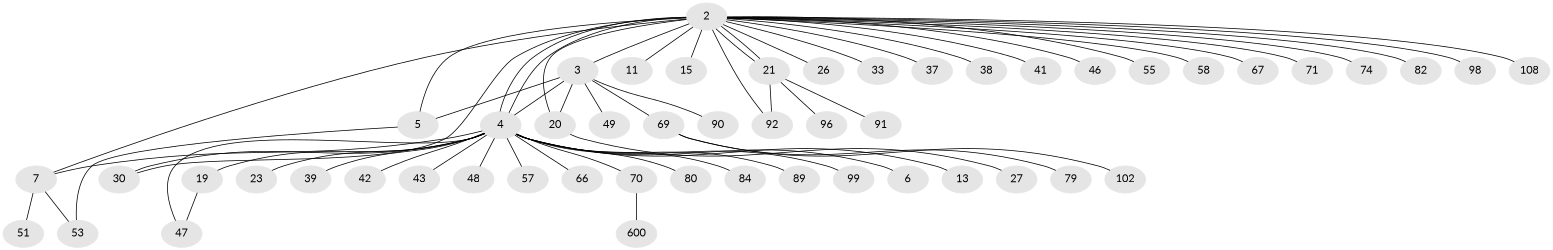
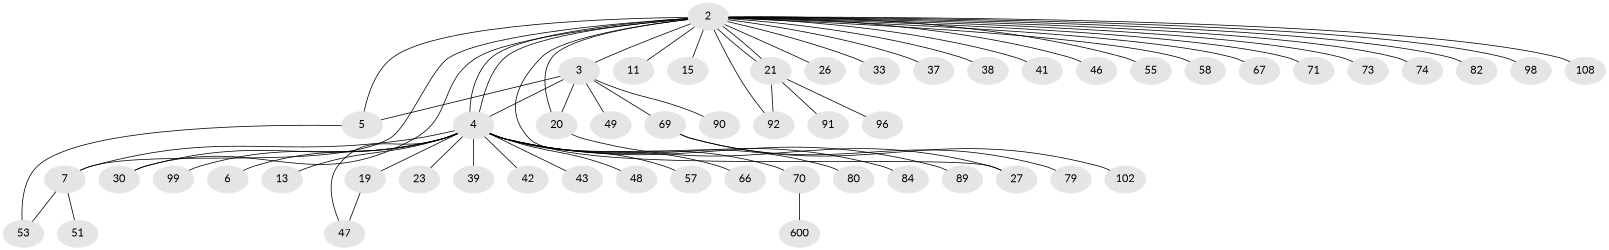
  graph {
    fontname=Lato
    node [color=gray90 fontname=Lato style=filled]
    edge [fontname=Lato]
    2 [super="+9+83+10+44+56"]
    3 [super="+32"]
    4 [super="+36+16+14+29+8+17"]
    5 [super="+104+18"]
    7 [super="+40+25"]
    11
    15 [super="+77"]
    20 [super="+68+95+86"]
    21 [super="+31"]
    26 [super="+28"]
    27
    30 [super="+106"]
    33
    37 [super="+94"]
    38
    41 [super="+65"]
    46
    55 [super="+72"]
    58
    67
    71
+   73
    74 [super="+97"]
    82
    92
    98
    108
    49
    69
    90
    6
    13 [super="+22"]
    19 [super="+78"]
    23
    39
    42
    43
    47
    48
    57
    66
    70
    80
    84
    89
    99
    53 [super="+75"]
    51
    91
    96
    79
    102
    n53 [label=600]
    2 -- 3 [weight=3]
    2 -- 4 [weight=6]
    2 -- 4
    2 -- 5
    2 -- 7 [weight=2]
    2 -- 11
    2 -- 15
    2 -- 20 [weight=2]
    2 -- 21
    2 -- 21
    2 -- 26
+   2 -- 27
    2 -- 30
    2 -- 33
    2 -- 37
    2 -- 38
    2 -- 41 [weight=2]
    2 -- 46
    2 -- 55
    2 -- 58
    2 -- 67
    2 -- 71
+   2 -- 73
    2 -- 74
    2 -- 82
    2 -- 92
    2 -- 98
    2 -- 108
    3 -- 4
    3 -- 5
    3 -- 20
    3 -- 49
    3 -- 69
    3 -- 90
    4 -- 7
    4 -- 30
    4 -- 6
    4 -- 13 [weight=2]
    4 -- 19
    4 -- 23
    4 -- 39
    4 -- 42
    4 -- 43
    4 -- 47
    4 -- 48
    4 -- 57
    4 -- 66
    4 -- 70
    4 -- 80
    4 -- 84
    4 -- 89
    4 -- 99
    5 -- 53
    7 -- 53
    7 -- 51
    20 -- 27
    21 -- 92
    21 -- 91
    21 -- 96
    69 -- 79
    69 -- 102
    19 -- 47
    70 -- n53
  }
